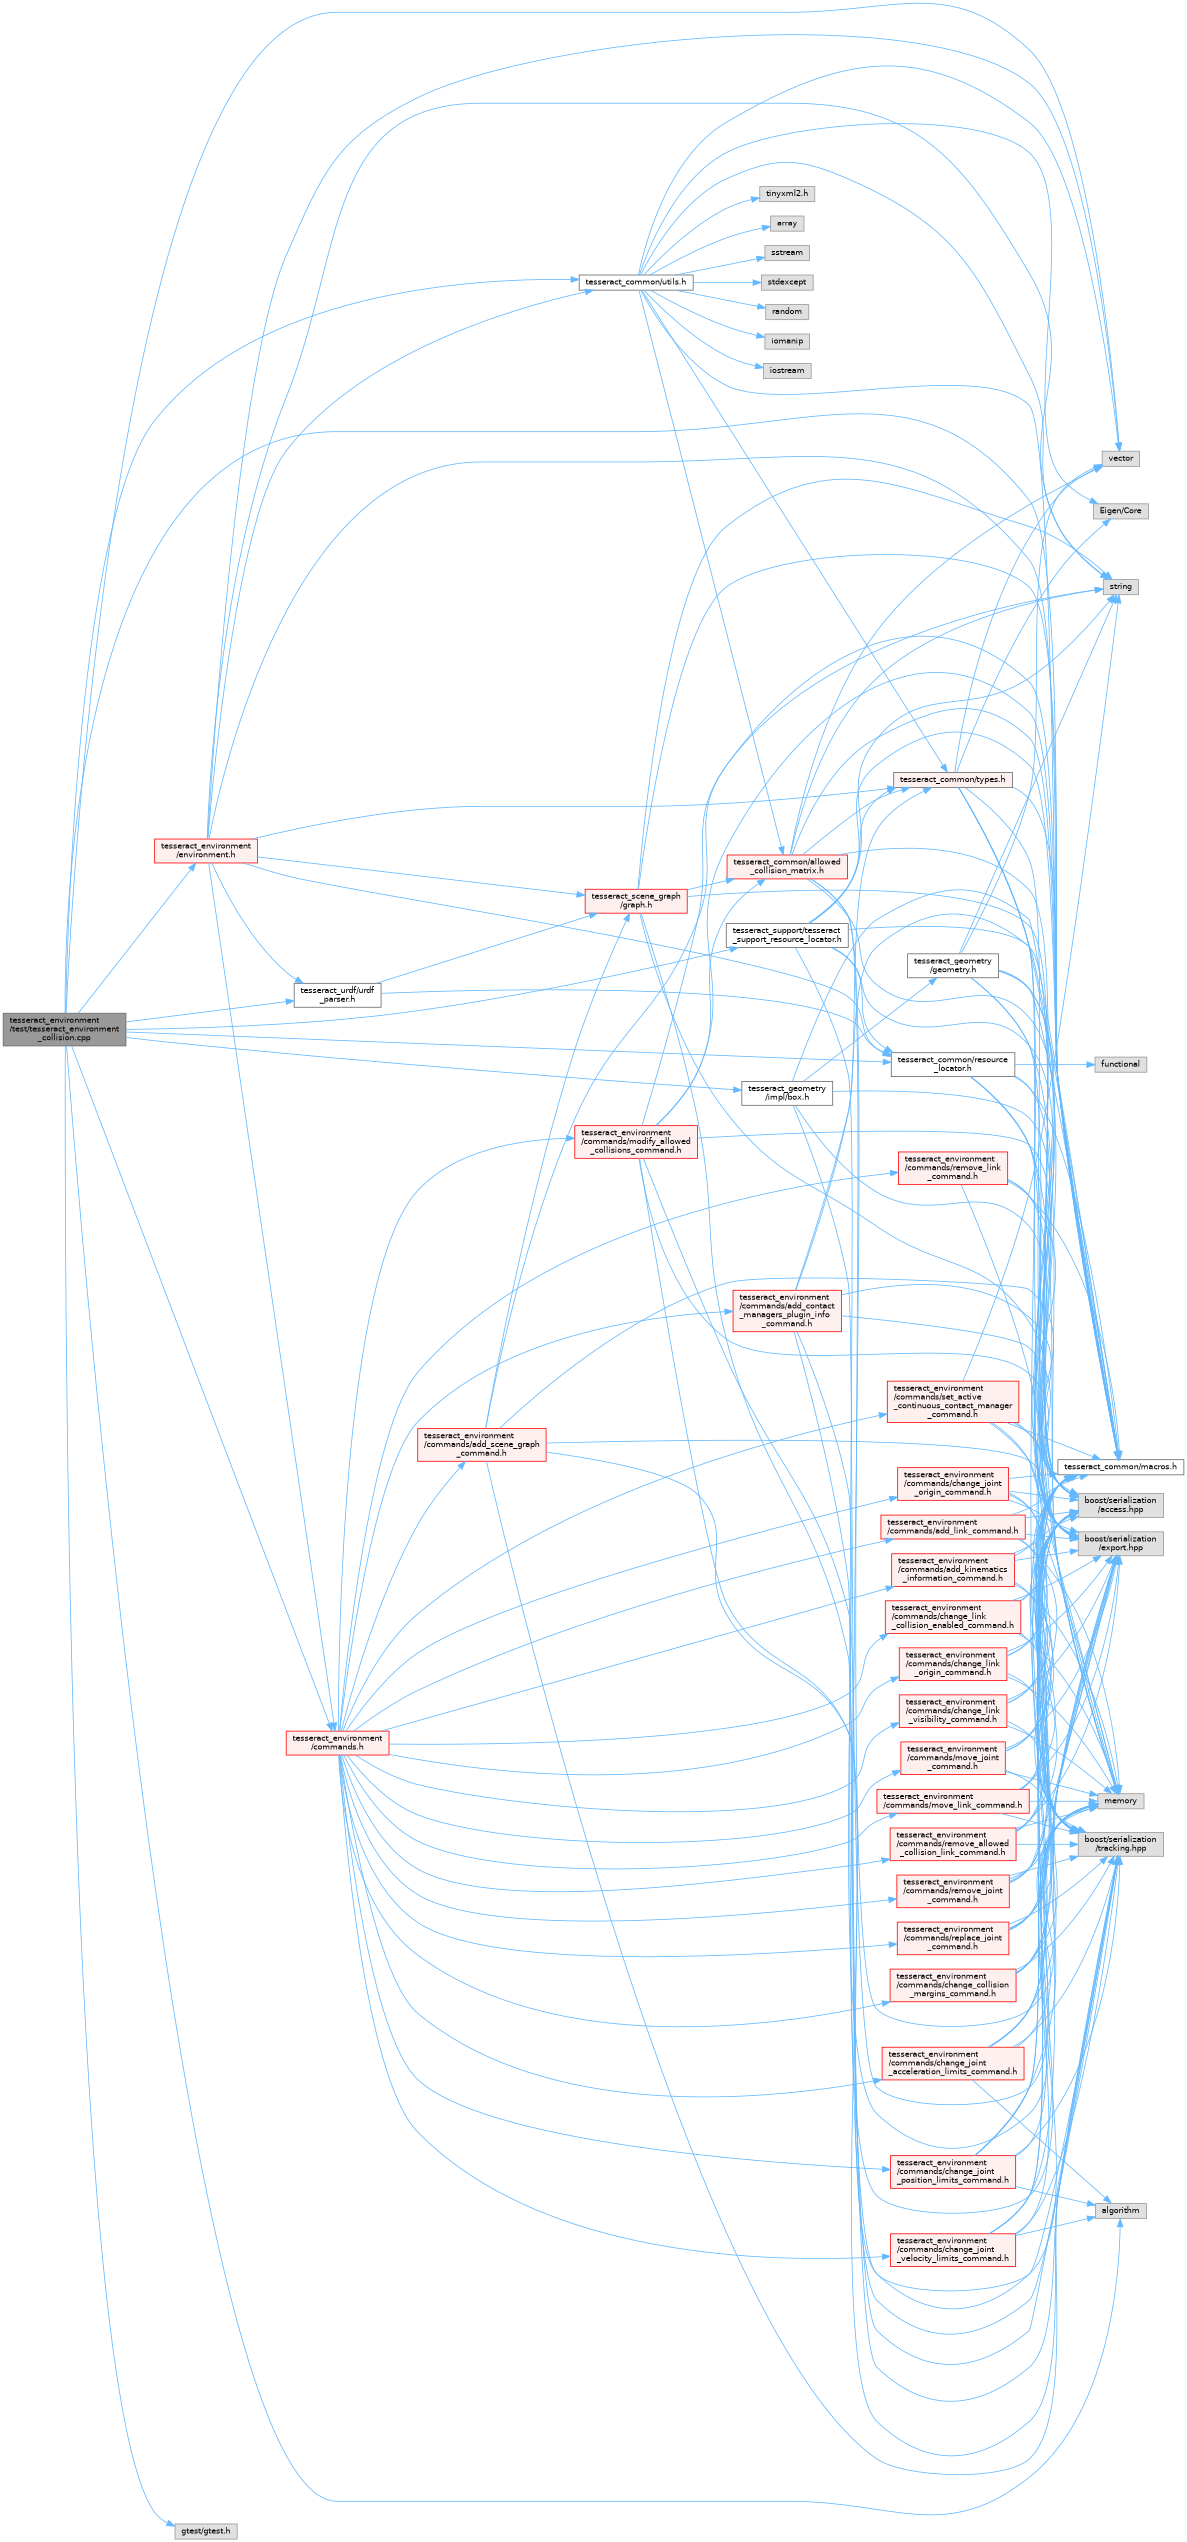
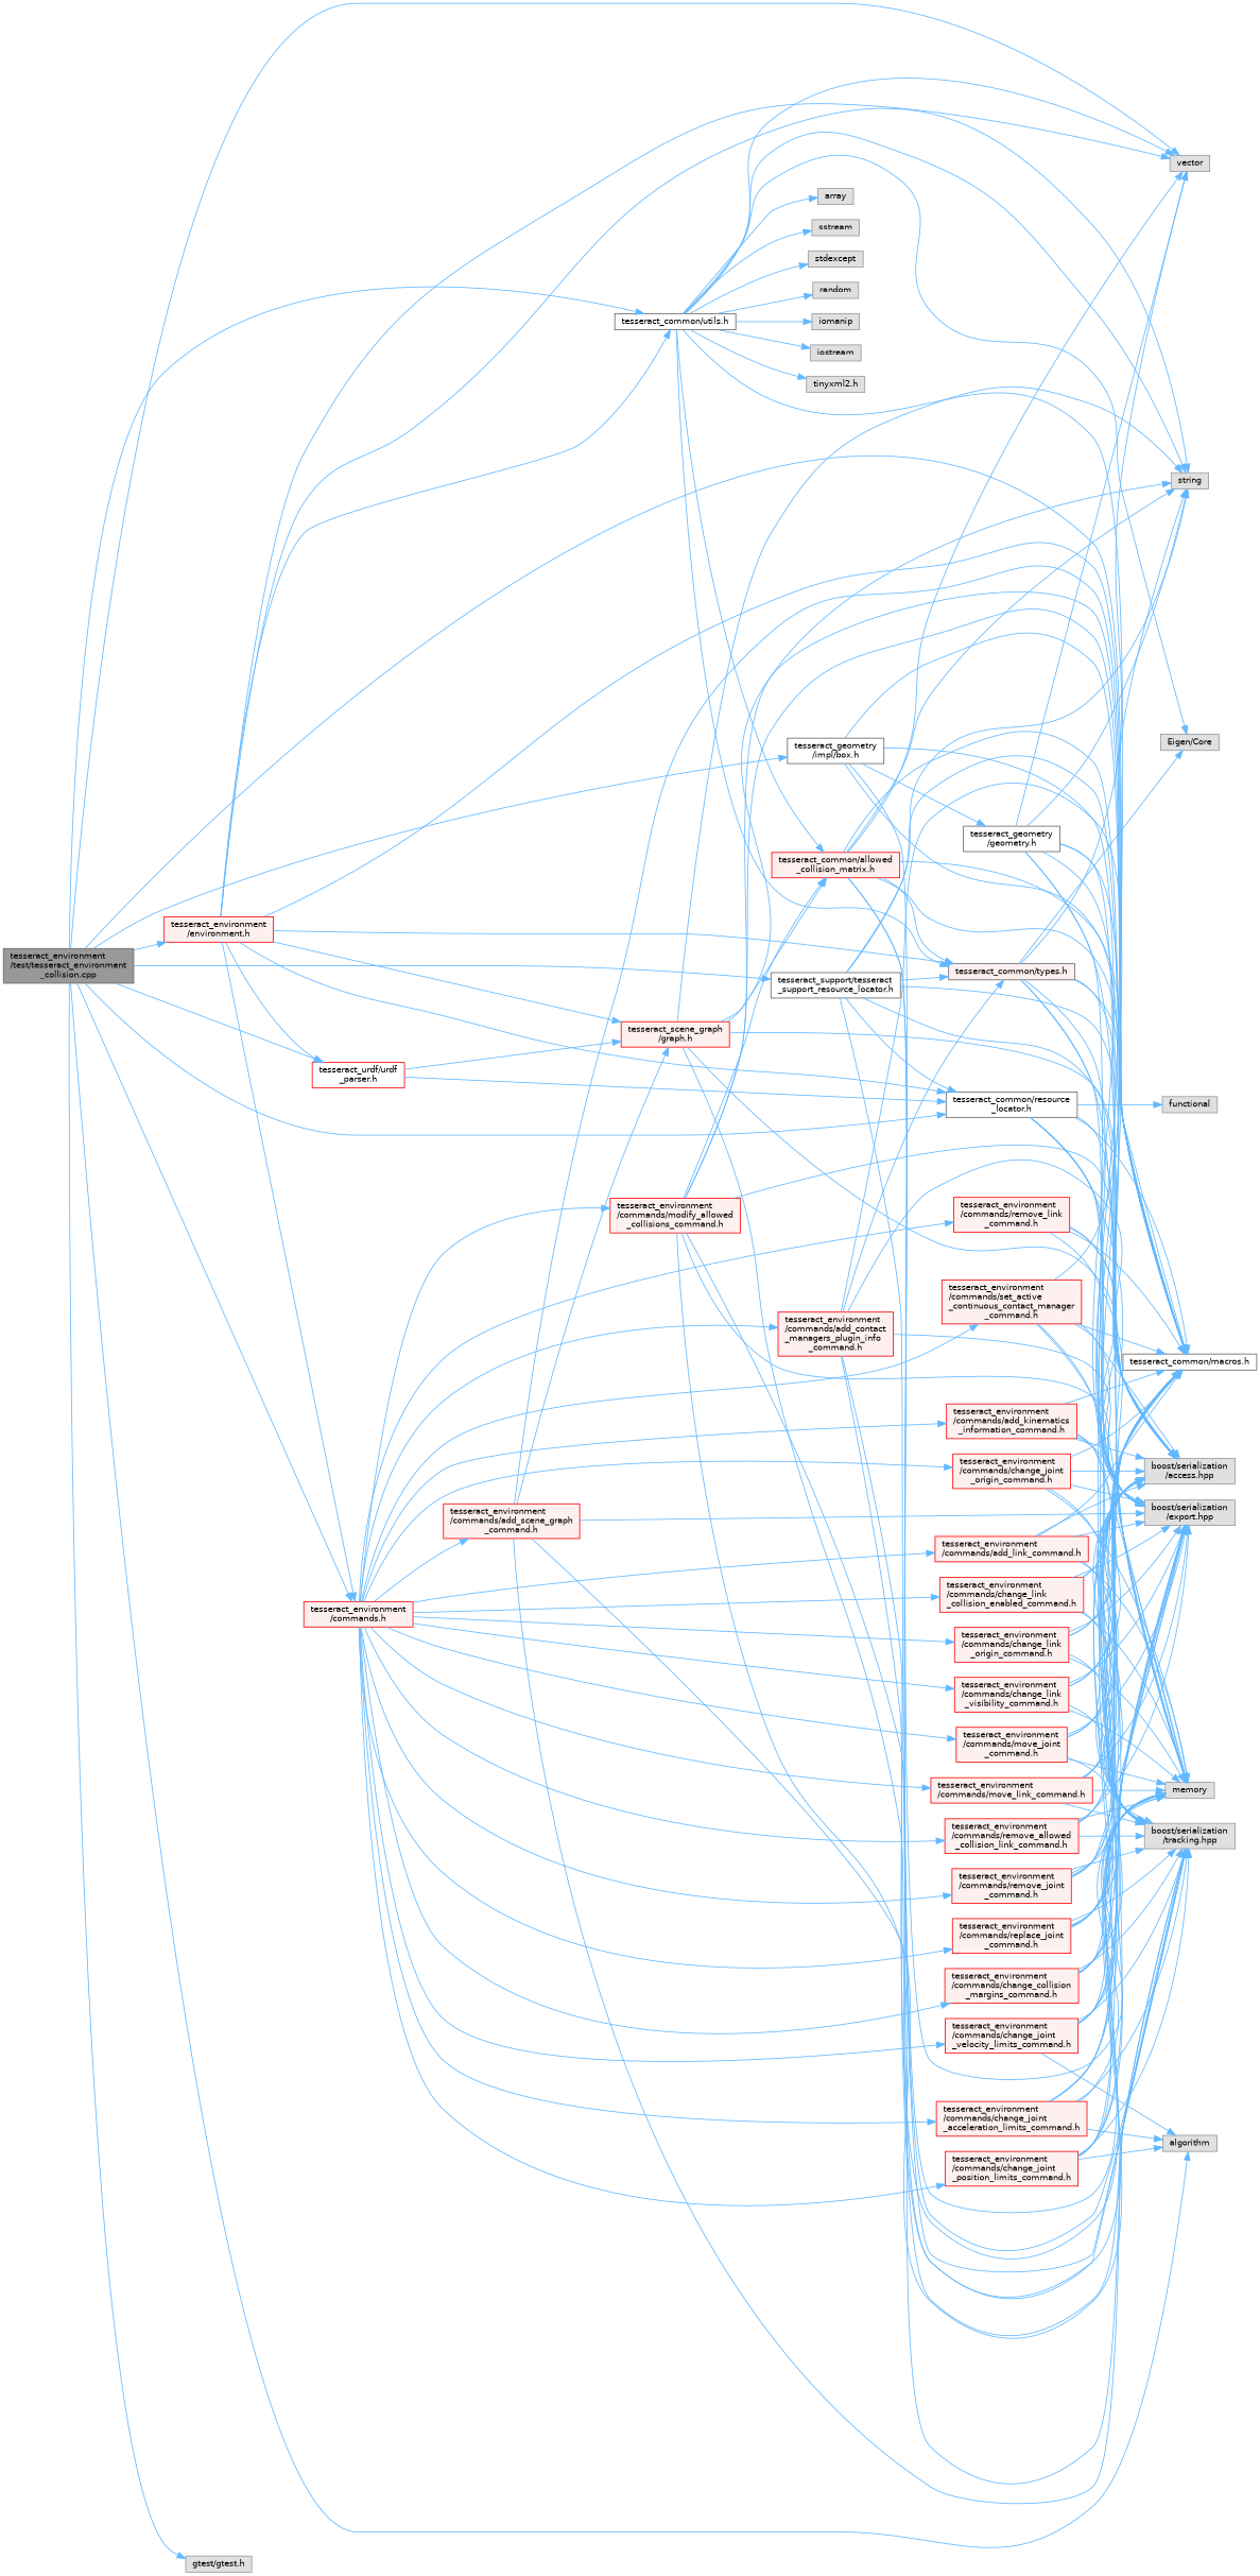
  digraph {
    rankdir=LR
    node [color=red fillcolor="#FFF0F0" fontname=Helvetica fontsize=10 shape=box style=filled]
    edge [color=steelblue1 fontname=Helvetica fontsize=10 labelfontname=Helvetica labelfontsize=10 style=solid]
    n1 [color=gray40 fillcolor=grey60 fontcolor=black height=0.2 label="tesseract_environment\l/test/tesseract_environment\l_collision.cpp" width=0.4]
    n2 [color=grey40 fillcolor=white height=0.2 label="tesseract_common/macros.h" width=0.4]
    n3 [color=grey60 fillcolor="#E0E0E0" height=0.2 label="gtest/gtest.h" width=0.4]
    n4 [color=grey60 fillcolor="#E0E0E0" height=0.2 label=algorithm width=0.4]
    n5 [color=grey60 fillcolor="#E0E0E0" height=0.2 label=vector width=0.4]
-   n6 [color=grey40 fillcolor=white height=0.2 label="tesseract_urdf/urdf\l_parser.h" width=0.4]
+   n6 [fillcolor=white height=0.2 label="tesseract_urdf/urdf\l_parser.h" width=0.4]
    n7 [color=grey40 fillcolor=white height=0.2 label="tesseract_common/resource\l_locator.h" width=0.4]
    n8 [color=grey40 fillcolor=white height=0.2 label="tesseract_geometry\l/impl/box.h" width=0.4]
    n9 [color=grey40 fillcolor=white height=0.2 label="tesseract_common/utils.h" width=0.4]
    n10 [height=0.2 label="tesseract_environment\l/commands.h" width=0.4]
    n11 [height=0.2 label="tesseract_environment\l/environment.h" width=0.4]
    n12 [color=grey40 fillcolor=white height=0.2 label="tesseract_support/tesseract\l_support_resource_locator.h" width=0.4]
    n13 [height=0.2 label="tesseract_scene_graph\l/graph.h" width=0.4]
    n14 [color=grey60 fillcolor="#E0E0E0" height=0.2 label="boost/serialization\l/access.hpp" width=0.4]
    n15 [color=grey60 fillcolor="#E0E0E0" height=0.2 label="boost/serialization\l/export.hpp" width=0.4]
    n16 [color=grey60 fillcolor="#E0E0E0" height=0.2 label="boost/serialization\l/tracking.hpp" width=0.4]
    n17 [color=grey60 fillcolor="#E0E0E0" height=0.2 label=memory width=0.4]
    n18 [color=grey60 fillcolor="#E0E0E0" height=0.2 label=functional width=0.4]
    n19 [color=grey40 fillcolor=white height=0.2 label="tesseract_geometry\l/geometry.h" width=0.4]
    n20 [color=grey60 fillcolor="#E0E0E0" height=0.2 label=string width=0.4]
    n21 [height=0.2 label="tesseract_common/allowed\l_collision_matrix.h" width=0.4]
    n22 [color=grey40 height=0.2 label="tesseract_common/types.h" width=0.4]
    n23 [color=grey60 fillcolor="#E0E0E0" height=0.2 label="Eigen/Core" width=0.4]
    n24 [color=grey60 fillcolor="#E0E0E0" height=0.2 label=array width=0.4]
    n25 [color=grey60 fillcolor="#E0E0E0" height=0.2 label=sstream width=0.4]
    n26 [color=grey60 fillcolor="#E0E0E0" height=0.2 label=stdexcept width=0.4]
    n27 [color=grey60 fillcolor="#E0E0E0" height=0.2 label=random width=0.4]
    n28 [color=grey60 fillcolor="#E0E0E0" height=0.2 label=iomanip width=0.4]
    n29 [color=grey60 fillcolor="#E0E0E0" height=0.2 label=iostream width=0.4]
    n30 [color=grey60 fillcolor="#E0E0E0" height=0.2 label="tinyxml2.h" width=0.4]
    n31 [height=0.2 label="tesseract_environment\l/commands/add_contact\l_managers_plugin_info\l_command.h" width=0.4]
    n32 [height=0.2 label="tesseract_environment\l/commands/add_link_command.h" width=0.4]
    n33 [height=0.2 label="tesseract_environment\l/commands/add_kinematics\l_information_command.h" width=0.4]
    n34 [height=0.2 label="tesseract_environment\l/commands/add_scene_graph\l_command.h" width=0.4]
    n35 [height=0.2 label="tesseract_environment\l/commands/change_joint\l_acceleration_limits_command.h" width=0.4]
    n36 [height=0.2 label="tesseract_environment\l/commands/change_joint\l_origin_command.h" width=0.4]
    n37 [height=0.2 label="tesseract_environment\l/commands/change_joint\l_position_limits_command.h" width=0.4]
    n38 [height=0.2 label="tesseract_environment\l/commands/change_joint\l_velocity_limits_command.h" width=0.4]
    n39 [height=0.2 label="tesseract_environment\l/commands/change_link\l_collision_enabled_command.h" width=0.4]
    n40 [height=0.2 label="tesseract_environment\l/commands/change_link\l_origin_command.h" width=0.4]
    n41 [height=0.2 label="tesseract_environment\l/commands/change_link\l_visibility_command.h" width=0.4]
    n42 [height=0.2 label="tesseract_environment\l/commands/modify_allowed\l_collisions_command.h" width=0.4]
    n43 [height=0.2 label="tesseract_environment\l/commands/move_joint\l_command.h" width=0.4]
    n44 [height=0.2 label="tesseract_environment\l/commands/move_link_command.h" width=0.4]
    n45 [height=0.2 label="tesseract_environment\l/commands/remove_allowed\l_collision_link_command.h" width=0.4]
    n46 [height=0.2 label="tesseract_environment\l/commands/remove_joint\l_command.h" width=0.4]
    n47 [height=0.2 label="tesseract_environment\l/commands/remove_link\l_command.h" width=0.4]
    n48 [height=0.2 label="tesseract_environment\l/commands/replace_joint\l_command.h" width=0.4]
    n49 [height=0.2 label="tesseract_environment\l/commands/change_collision\l_margins_command.h" width=0.4]
    n50 [height=0.2 label="tesseract_environment\l/commands/set_active\l_continuous_contact_manager\l_command.h" width=0.4]
    n1 -> n2
    n1 -> n3
    n1 -> n4
    n1 -> n5
    n1 -> n6
    n1 -> n7
    n1 -> n8
    n1 -> n9
    n1 -> n10
    n1 -> n11
    n1 -> n12
    n6 -> n7
    n6 -> n13
    n7 -> n2
    n7 -> n14
    n7 -> n15
    n7 -> n16
    n7 -> n17
    n7 -> n18
    n8 -> n2
    n8 -> n14
    n8 -> n15
    n8 -> n17
    n8 -> n19
    n9 -> n2
    n9 -> n5
    n9 -> n20
    n9 -> n21
    n9 -> n22
    n9 -> n23
    n9 -> n24
    n9 -> n25
    n9 -> n26
    n9 -> n27
    n9 -> n28
    n9 -> n29
    n9 -> n30
    n10 -> n31
    n10 -> n32
    n10 -> n33
    n10 -> n34
    n10 -> n35
    n10 -> n36
    n10 -> n37
    n10 -> n38
    n10 -> n39
    n10 -> n40
    n10 -> n41
    n10 -> n42
    n10 -> n43
    n10 -> n44
    n10 -> n45
    n10 -> n46
    n10 -> n47
    n10 -> n48
    n10 -> n49
    n10 -> n50
    n11 -> n2
    n11 -> n5
    n11 -> n6
    n11 -> n7
    n11 -> n9
    n11 -> n10
    n11 -> n13
    n11 -> n20
    n11 -> n22
    n12 -> n2
    n12 -> n7
    n12 -> n14
    n12 -> n15
    n12 -> n16
    n12 -> n20
    n12 -> n22
    n13 -> n2
    n13 -> n14
    n13 -> n15
    n13 -> n16
    n13 -> n20
    n13 -> n21
    n19 -> n2
    n19 -> n5
    n19 -> n14
    n19 -> n15
    n19 -> n16
    n19 -> n17
    n19 -> n20
    n21 -> n2
    n21 -> n5
    n21 -> n14
    n21 -> n15
    n21 -> n16
    n21 -> n17
    n21 -> n20
    n21 -> n22
    n22 -> n2
    n22 -> n5
    n22 -> n14
    n22 -> n15
    n22 -> n16
    n22 -> n17
    n22 -> n23
    n31 -> n2
    n31 -> n14
    n31 -> n15
    n31 -> n16
    n31 -> n17
    n31 -> n22
    n32 -> n2
    n32 -> n14
    n32 -> n15
    n32 -> n16
    n32 -> n17
    n33 -> n2
    n33 -> n14
    n33 -> n15
    n33 -> n16
    n33 -> n17
    n34 -> n2
    n34 -> n13
-   n34 -> n14
    n34 -> n15
    n34 -> n16
    n34 -> n17
    n35 -> n2
    n35 -> n4
    n35 -> n14
    n35 -> n15
    n35 -> n16
    n35 -> n17
    n36 -> n2
    n36 -> n14
    n36 -> n15
    n36 -> n16
    n36 -> n17
    n37 -> n2
    n37 -> n4
    n37 -> n14
    n37 -> n15
    n37 -> n16
    n37 -> n17
    n38 -> n2
    n38 -> n4
    n38 -> n14
    n38 -> n15
    n38 -> n16
    n38 -> n17
    n39 -> n2
    n39 -> n14
    n39 -> n15
    n39 -> n16
    n39 -> n17
    n40 -> n2
    n40 -> n14
    n40 -> n15
    n40 -> n16
    n40 -> n17
    n41 -> n2
    n41 -> n14
    n41 -> n15
    n41 -> n16
    n41 -> n17
    n42 -> n2
    n42 -> n14
    n42 -> n15
    n42 -> n16
    n42 -> n17
    n42 -> n20
    n42 -> n21
    n43 -> n2
    n43 -> n14
    n43 -> n15
    n43 -> n16
    n43 -> n17
    n44 -> n2
    n44 -> n14
    n44 -> n15
    n44 -> n16
    n44 -> n17
    n45 -> n2
    n45 -> n14
    n45 -> n15
    n45 -> n16
    n45 -> n17
    n46 -> n2
    n46 -> n14
    n46 -> n15
    n46 -> n16
    n46 -> n17
    n47 -> n2
    n47 -> n14
    n47 -> n15
    n47 -> n17
    n48 -> n2
    n48 -> n14
    n48 -> n15
    n48 -> n16
    n48 -> n17
    n49 -> n2
    n49 -> n14
    n49 -> n15
    n49 -> n16
    n49 -> n17
    n50 -> n2
    n50 -> n14
    n50 -> n15
    n50 -> n16
    n50 -> n17
    n50 -> n20
  }
